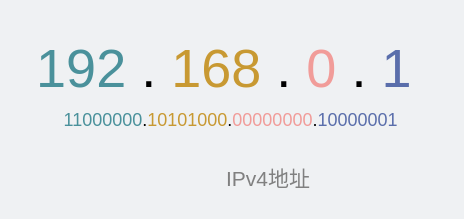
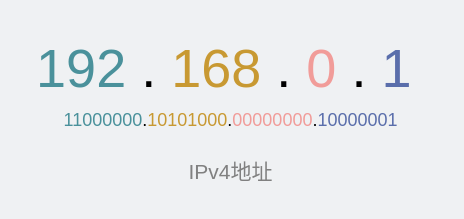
  <mxCell id="0" />
  <mxCell id="1" parent="0" />
  <mxCell id="2" value="&lt;font style=&quot;font-size: 36px&quot;&gt;&lt;font color=&quot;#4a919b&quot;&gt;192&amp;nbsp;&lt;/font&gt;.&amp;nbsp;&lt;font color=&quot;#c89932&quot;&gt;168&amp;nbsp;&lt;/font&gt;.&amp;nbsp;&lt;font color=&quot;#f19c99&quot;&gt;0&amp;nbsp;&lt;/font&gt;.&amp;nbsp;&lt;font color=&quot;#5a6eab&quot;&gt;1&amp;nbsp;&lt;/font&gt;&lt;/font&gt;" style="text;html=1;strokeColor=none;fillColor=none;align=center;verticalAlign=middle;whiteSpace=wrap;rounded=0;" parent="1" vertex="1"><mxGeometry x="22.5" y="20" width="262" height="50" as="geometry" /></mxCell>
  <mxCell id="3" value="&lt;font style=&quot;background-color: rgb(239, 241, 243);&quot;&gt;&lt;font style=&quot;&quot; color=&quot;#4a919b&quot;&gt;11000000&lt;/font&gt;.&lt;font style=&quot;&quot; color=&quot;#c89932&quot;&gt;10101000&lt;/font&gt;.&lt;font style=&quot;font-size: 12px;&quot; color=&quot;#f19c99&quot;&gt;00000000&lt;/font&gt;.&lt;font style=&quot;font-size: 12px;&quot; color=&quot;#5a6eab&quot;&gt;10000001&lt;/font&gt;&lt;/font&gt;" style="text;html=1;strokeColor=none;fillColor=none;align=center;verticalAlign=middle;whiteSpace=wrap;rounded=0;" parent="1" vertex="1"><mxGeometry x="20" y="70" width="267" height="20" as="geometry" /></mxCell>
- <mxCell id="4" value="&lt;font&gt;&lt;font color=&quot;#808080&quot; style=&quot;font-size: 14px&quot;&gt;IPv4地址&lt;/font&gt;&lt;br&gt;&lt;/font&gt;" style="text;html=1;strokeColor=none;fillColor=none;align=center;verticalAlign=middle;whiteSpace=wrap;rounded=0;" parent="1" vertex="1"><mxGeometry x="79" y="109" width="198.75" height="20" as="geometry" /></mxCell>
+ <mxCell id="4" value="&lt;font&gt;&lt;font color=&quot;#808080&quot; style=&quot;font-size: 14px&quot;&gt;IPv4地址&lt;/font&gt;&lt;br&gt;&lt;/font&gt;" style="text;html=1;strokeColor=none;fillColor=none;align=center;verticalAlign=middle;whiteSpace=wrap;rounded=0;" parent="1" vertex="1"><mxGeometry x="54" y="104" width="198.75" height="20" as="geometry" /></mxCell>
